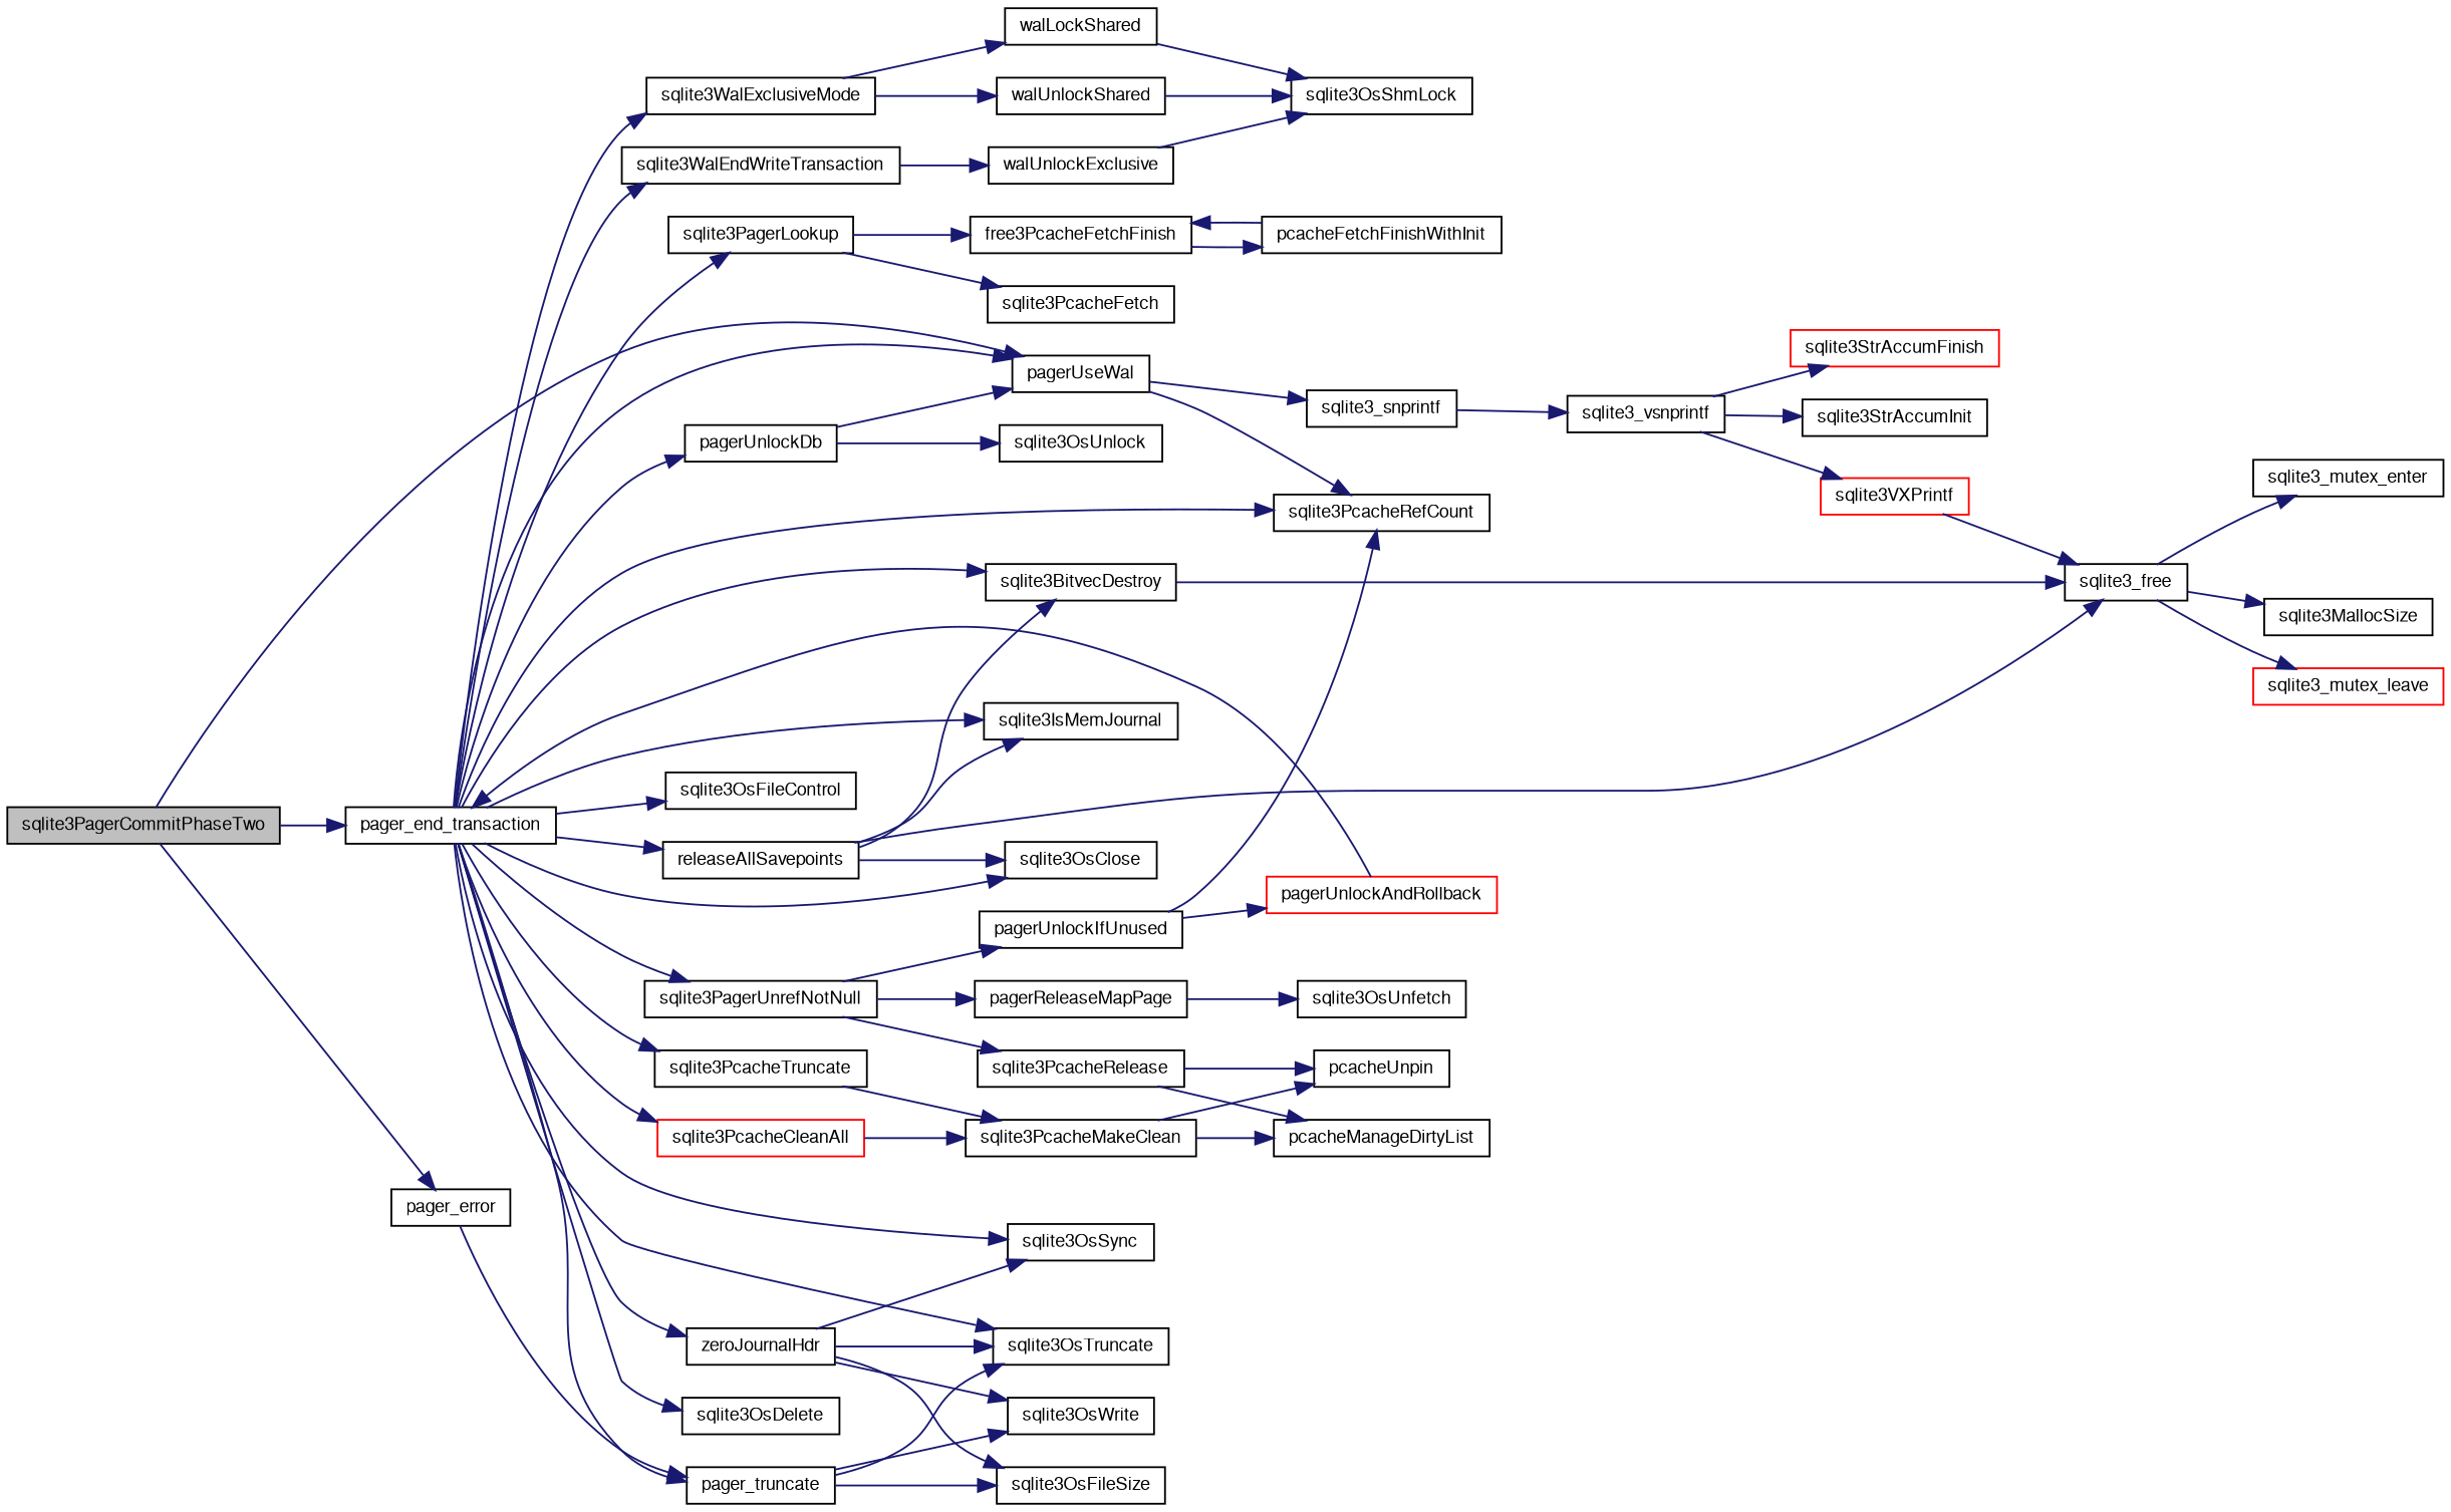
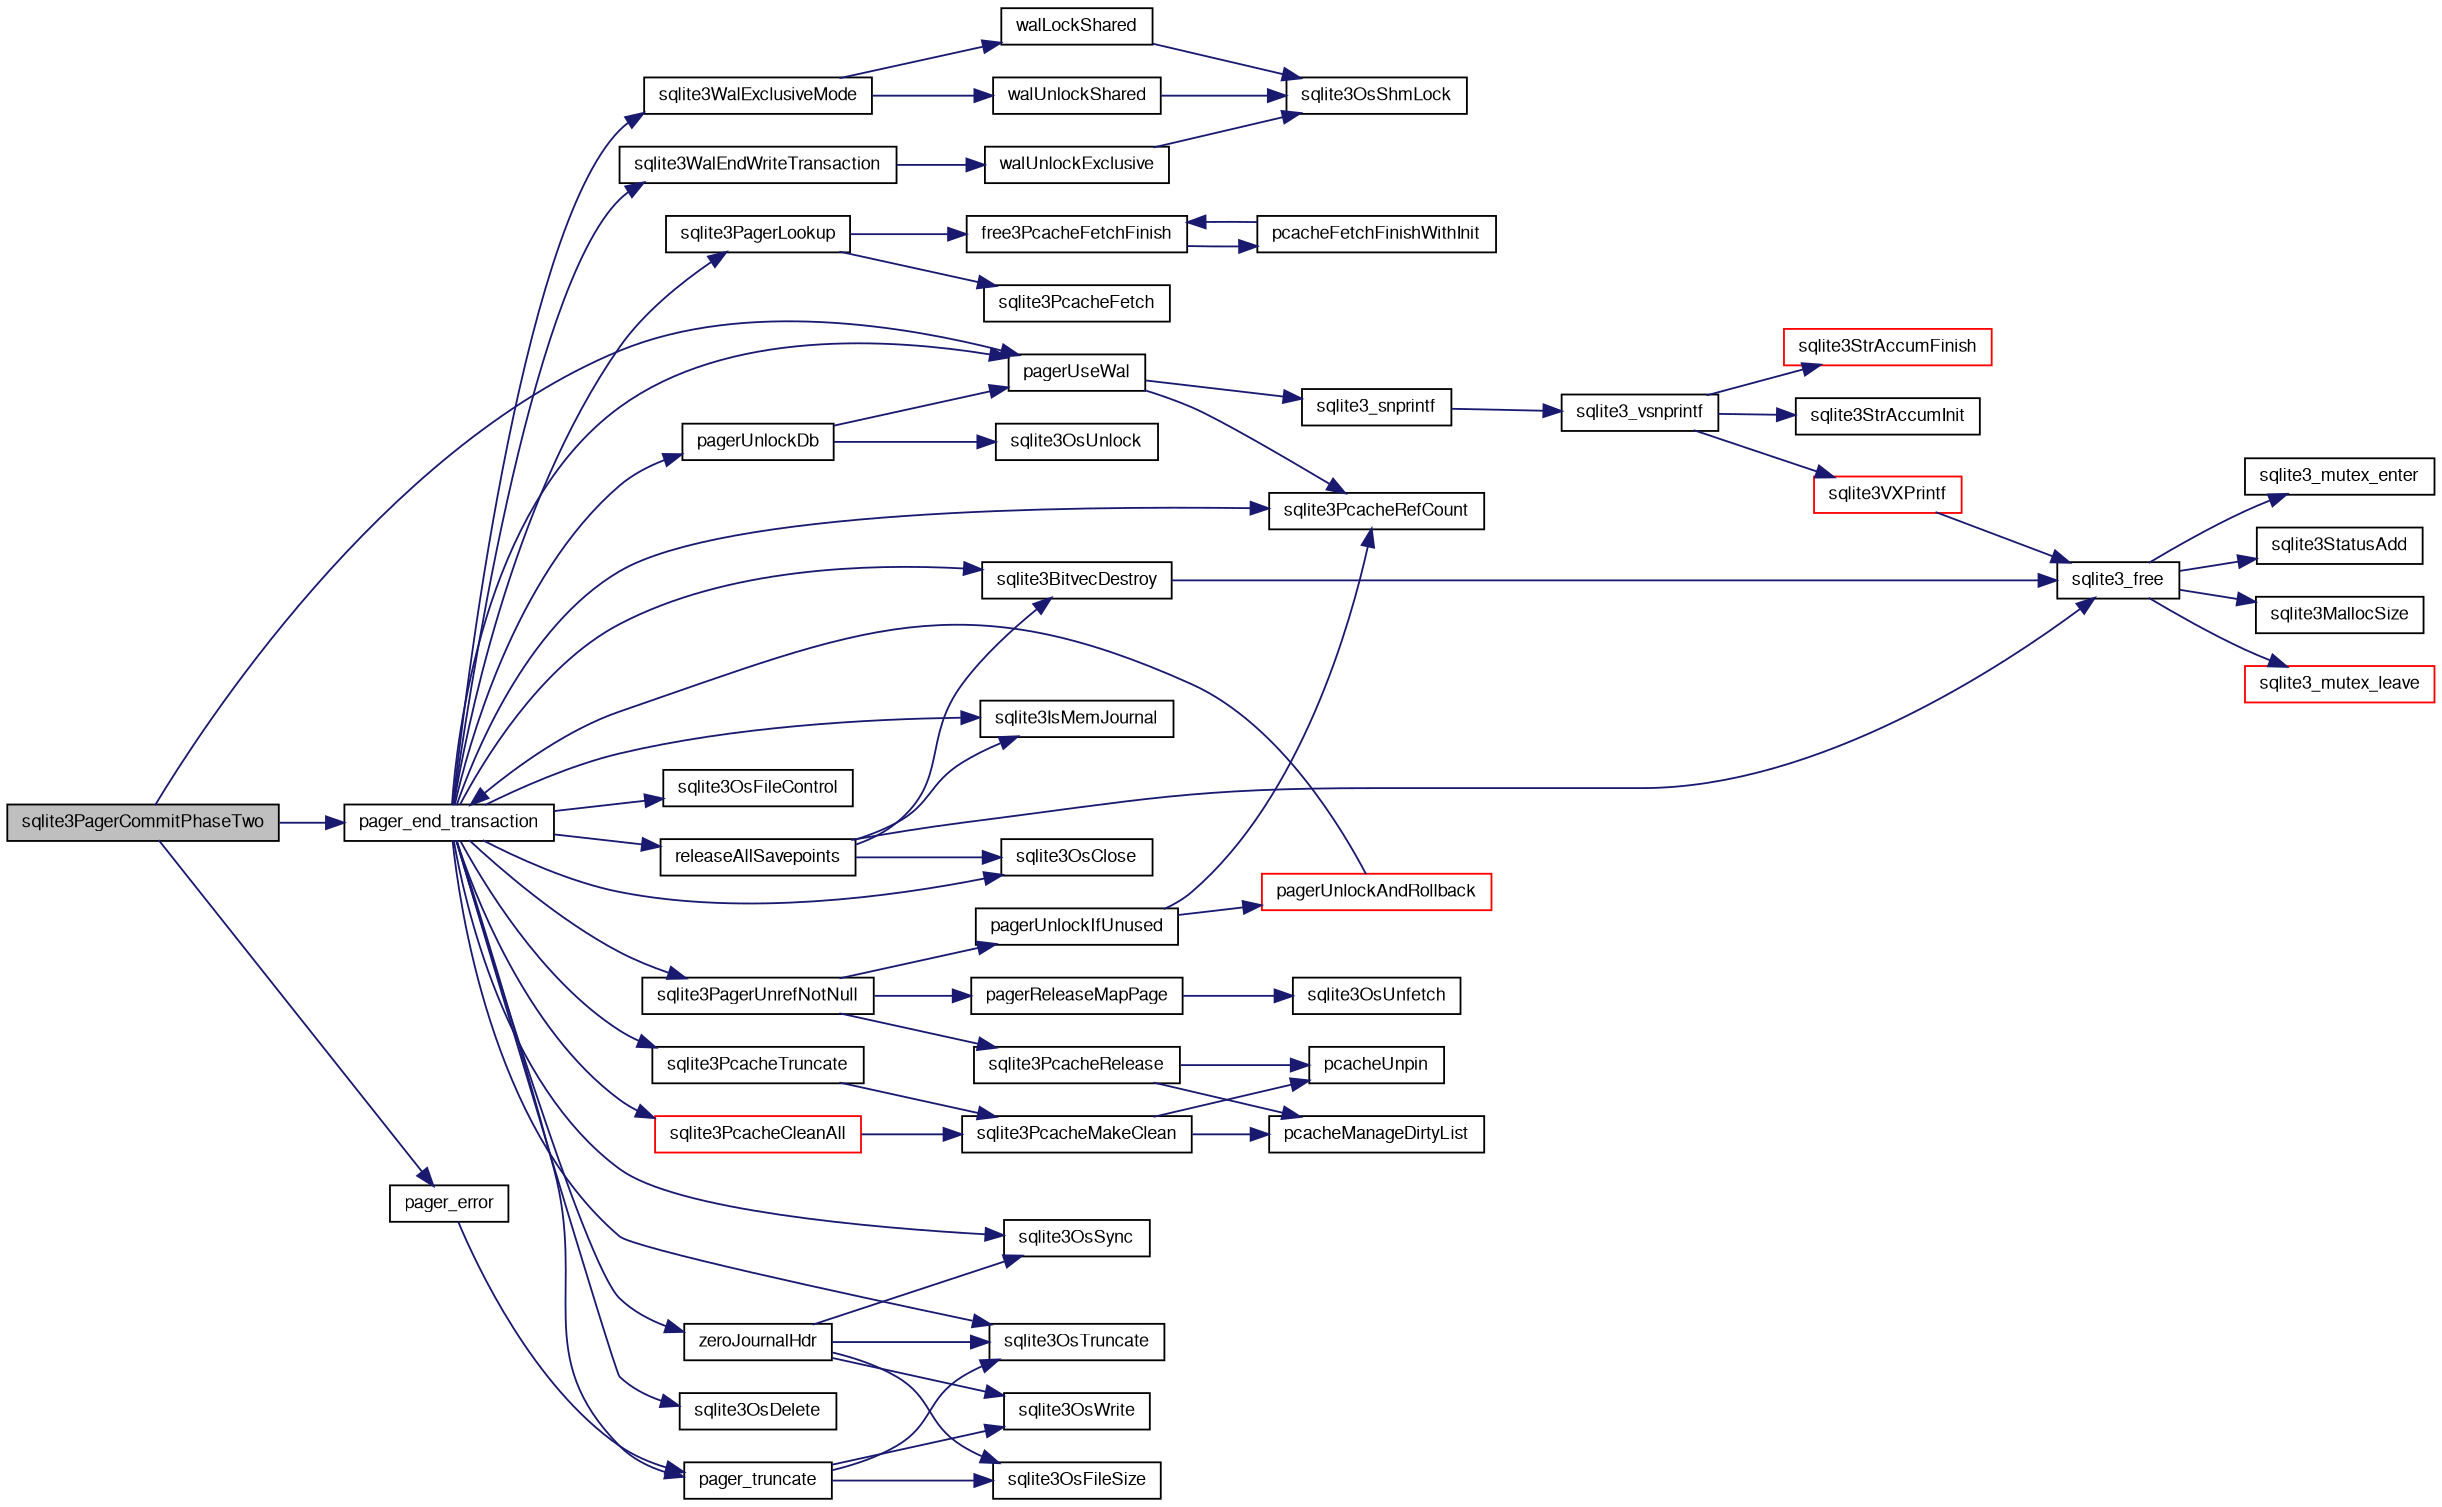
  digraph {
    rankdir=LR
    node [color=black fillcolor=white fontname=FreeSans fontsize=10 shape=record style=filled]
    edge [color=midnightblue fontname=FreeSans fontsize=10 labelfontname=FreeSans labelfontsize=10 style=solid]
    n1 [fillcolor=grey75 fontcolor=black height=0.2 label=sqlite3PagerCommitPhaseTwo width=0.4]
    n2 [height=0.2 label=pagerUseWal width=0.4]
    n3 [height=0.2 label=pager_end_transaction width=0.4]
    n4 [height=0.2 label=pager_error width=0.4]
    n5 [height=0.2 label=sqlite3PcacheRefCount width=0.4]
    n6 [height=0.2 label=sqlite3_snprintf width=0.4]
    n7 [height=0.2 label=releaseAllSavepoints width=0.4]
    n8 [height=0.2 label=sqlite3BitvecDestroy width=0.4]
    n9 [height=0.2 label=sqlite3IsMemJournal width=0.4]
    n10 [height=0.2 label=sqlite3OsClose width=0.4]
    n11 [height=0.2 label=sqlite3OsTruncate width=0.4]
    n12 [height=0.2 label=sqlite3OsSync width=0.4]
    n13 [height=0.2 label=zeroJournalHdr width=0.4]
    n14 [height=0.2 label=sqlite3OsDelete width=0.4]
    n15 [height=0.2 label=sqlite3PagerLookup width=0.4]
    n16 [height=0.2 label=sqlite3PagerUnrefNotNull width=0.4]
    n17 [color=red height=0.2 label=sqlite3PcacheCleanAll width=0.4]
    n18 [height=0.2 label=sqlite3PcacheTruncate width=0.4]
    n19 [height=0.2 label=sqlite3WalEndWriteTransaction width=0.4]
    n20 [height=0.2 label=pager_truncate width=0.4]
    n21 [height=0.2 label=sqlite3OsFileControl width=0.4]
    n22 [height=0.2 label=sqlite3WalExclusiveMode width=0.4]
    n23 [height=0.2 label=pagerUnlockDb width=0.4]
    n24 [height=0.2 label=sqlite3_vsnprintf width=0.4]
    n25 [height=0.2 label=sqlite3StrAccumInit width=0.4]
    n26 [color=red height=0.2 label=sqlite3VXPrintf width=0.4]
    n27 [color=red height=0.2 label=sqlite3StrAccumFinish width=0.4]
    n28 [height=0.2 label=sqlite3_free width=0.4]
    n29 [height=0.2 label=sqlite3_mutex_enter width=0.4]
+   n30 [height=0.2 label=sqlite3StatusAdd width=0.4]
    n31 [height=0.2 label=sqlite3MallocSize width=0.4]
    n32 [color=red height=0.2 label=sqlite3_mutex_leave width=0.4]
    n33 [height=0.2 label=sqlite3OsWrite width=0.4]
    n34 [height=0.2 label=sqlite3OsFileSize width=0.4]
    n35 [height=0.2 label=sqlite3PcacheFetch width=0.4]
    n36 [height=0.2 label=free3PcacheFetchFinish width=0.4]
    n37 [height=0.2 label=pagerReleaseMapPage width=0.4]
    n38 [height=0.2 label=sqlite3PcacheRelease width=0.4]
    n39 [height=0.2 label=pagerUnlockIfUnused width=0.4]
    n40 [height=0.2 label=sqlite3PcacheMakeClean width=0.4]
    n41 [height=0.2 label=walUnlockExclusive width=0.4]
    n42 [height=0.2 label=walLockShared width=0.4]
    n43 [height=0.2 label=walUnlockShared width=0.4]
    n44 [height=0.2 label=sqlite3OsUnlock width=0.4]
    n45 [height=0.2 label=pcacheFetchFinishWithInit width=0.4]
    n46 [height=0.2 label=sqlite3OsUnfetch width=0.4]
    n47 [height=0.2 label=pcacheUnpin width=0.4]
    n48 [height=0.2 label=pcacheManageDirtyList width=0.4]
    n49 [color=red height=0.2 label=pagerUnlockAndRollback width=0.4]
    n50 [height=0.2 label=sqlite3OsShmLock width=0.4]
    n1 -> n2
    n1 -> n3
    n1 -> n4
    n2 -> n5
    n2 -> n6
    n3 -> n2
    n3 -> n5
    n3 -> n7
    n3 -> n8
    n3 -> n9
    n3 -> n10
    n3 -> n11
    n3 -> n12
    n3 -> n13
    n3 -> n14
    n3 -> n15
    n3 -> n16
    n3 -> n17
    n3 -> n18
    n3 -> n19
    n3 -> n20
    n3 -> n21
    n3 -> n22
    n3 -> n23
    n4 -> n20
    n6 -> n24
    n7 -> n8
    n7 -> n9
    n7 -> n10
    n7 -> n28
    n8 -> n28
    n13 -> n11
    n13 -> n12
    n13 -> n33
    n13 -> n34
    n15 -> n35
    n15 -> n36
    n16 -> n37
    n16 -> n38
    n16 -> n39
    n17 -> n40
    n18 -> n40
    n19 -> n41
    n20 -> n11
    n20 -> n33
    n20 -> n34
    n22 -> n42
    n22 -> n43
    n23 -> n2
    n23 -> n44
    n24 -> n25
    n24 -> n26
    n24 -> n27
    n26 -> n28
    n28 -> n29
+   n28 -> n30
    n28 -> n31
    n28 -> n32
    n36 -> n45
    n37 -> n46
    n38 -> n47
    n38 -> n48
    n39 -> n5
    n39 -> n49
    n40 -> n47
    n40 -> n48
    n41 -> n50
    n42 -> n50
    n43 -> n50
    n45 -> n36
    n49 -> n3
  }
